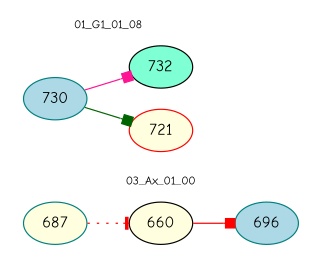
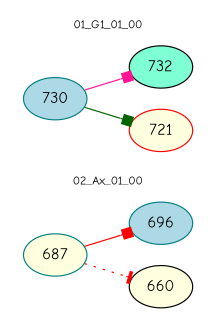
  digraph {
    fontname="Comic Neue"
    rankdir=LR
    node [color=teal fillcolor=lightyellow fontname="Comic Neue" style=filled]
    edge [arrowhead=box color=red fontname="Comic Neue" style=solid]
    n1 [label=687]
    n2 [color=black label=660]
    n3 [fillcolor=lightblue label=696]
    n4 [fillcolor=lightblue label=730]
    n5 [color=red label=721]
    n6 [color=black fillcolor=aquamarine label=732]
    subgraph cluster_1 {
      color=white
      fontsize=10
-     label="03_Ax_01_00"
+     label="02_Ax_01_00"
      n1
      n2
      n3
    }
    subgraph cluster_2 {
      color=white
      fontsize=10
-     label="01_G1_01_08"
+     label="01_G1_01_00"
      n4
      n5
      n6
    }
    n1 -> n2 [arrowhead=tee style=dotted]
-   n2 -> n3
+   n1 -> n3
    n4 -> n5 [color=darkgreen]
    n4 -> n6 [color=deeppink]
  }
